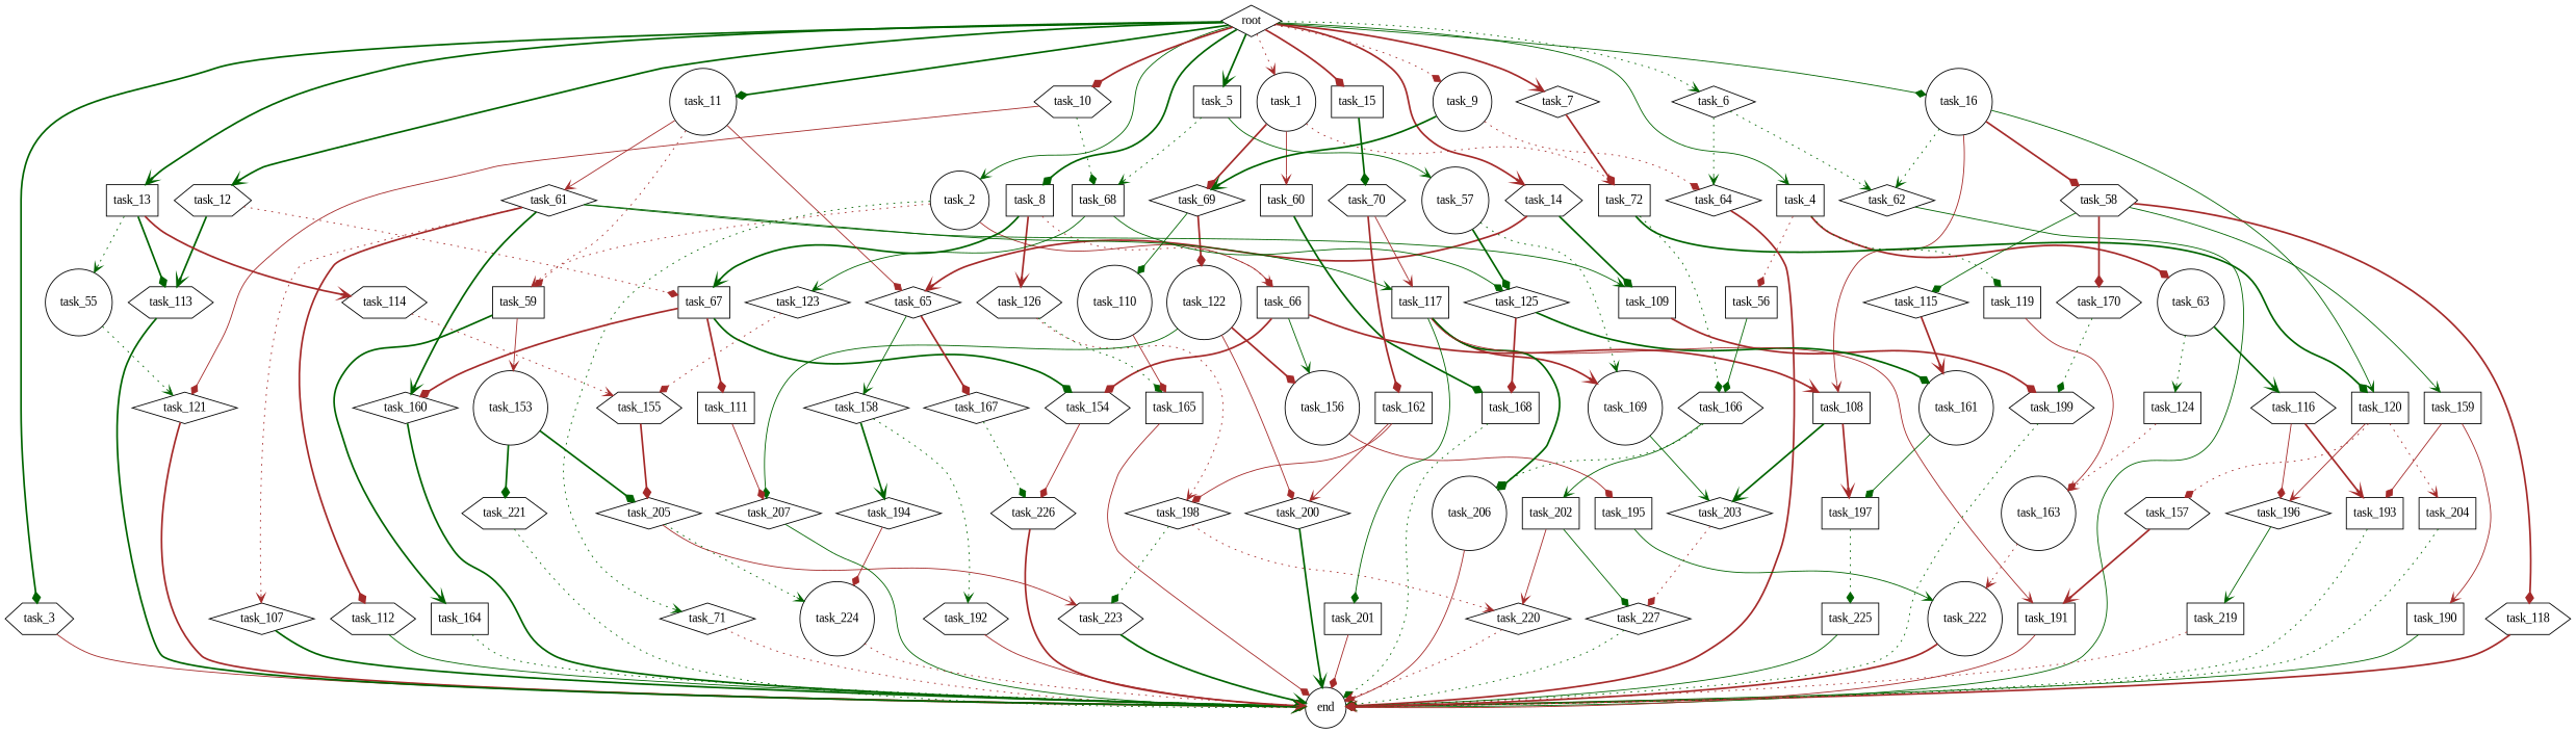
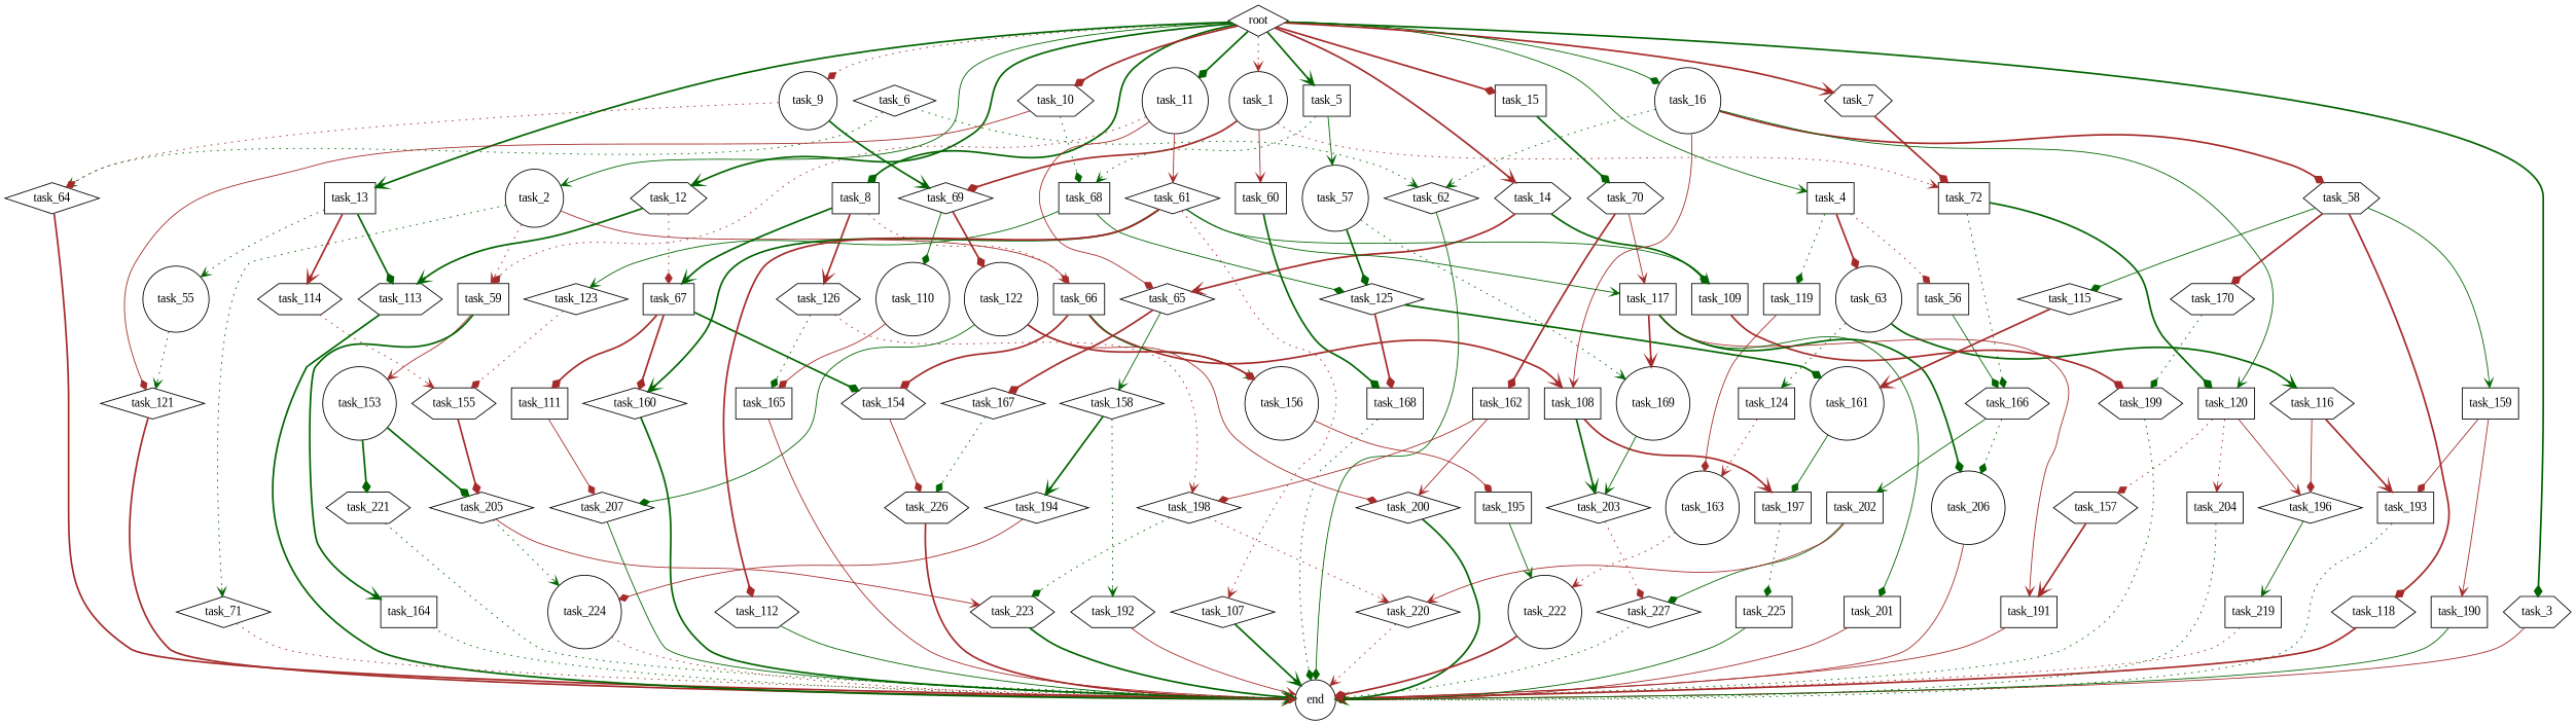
  digraph {
    fontname="Liberation Serif"
    node [fontname="Liberation Serif" shape=box]
    edge [arrowhead=vee color=brown fontname="Liberation Serif" style=bold]
    root [shape=diamond]
    task_1 [shape=circle]
    task_2 [shape=circle]
    task_3 [shape=hexagon]
    task_4
    task_5
    task_6 [shape=diamond]
-   task_7 [shape=diamond]
+   task_7 [shape=hexagon]
    task_8
    task_9 [shape=circle]
    task_10 [shape=hexagon]
    task_11 [shape=circle]
    task_12 [shape=hexagon]
    task_13
    task_14 [shape=hexagon]
    task_15
    task_16 [shape=circle]
    task_60
    task_69 [shape=diamond]
    task_72
    task_59
    task_66
    task_71 [shape=diamond]
    end [shape=circle]
    task_56
    task_63 [shape=circle]
    task_119
    task_57 [shape=circle]
    task_68
    task_62 [shape=diamond]
    task_64 [shape=diamond]
    task_67
    task_126 [shape=hexagon]
    task_121 [shape=diamond]
    task_61 [shape=diamond]
    task_65 [shape=diamond]
    task_113 [shape=hexagon]
    task_55 [shape=circle]
    task_114 [shape=hexagon]
    task_109
    task_70 [shape=hexagon]
    task_58 [shape=hexagon]
    task_108
    task_120
    task_168
    task_110 [shape=circle]
    task_122 [shape=circle]
    task_166 [shape=hexagon]
    task_153 [shape=circle]
    task_164
    task_154 [shape=hexagon]
    task_156 [shape=circle]
    task_116 [shape=hexagon]
    task_124
    task_163 [shape=circle]
    task_125 [shape=diamond]
    task_169 [shape=circle]
    task_123 [shape=diamond]
    task_160 [shape=diamond]
    task_111
    task_165
    task_198 [shape=diamond]
    task_107 [shape=diamond]
    task_112 [shape=hexagon]
    task_117
    task_158 [shape=diamond]
    task_167 [shape=diamond]
    task_155 [shape=hexagon]
    task_199 [shape=hexagon]
    task_162
    task_115 [shape=diamond]
    task_118 [shape=hexagon]
    task_159
    task_170 [shape=hexagon]
    task_197
    task_203 [shape=diamond]
    task_196 [shape=diamond]
    task_157 [shape=hexagon]
    task_204
    task_193
    task_206 [shape=circle]
    task_202
    task_161 [shape=circle]
    task_190
    task_205 [shape=diamond]
    task_221 [shape=hexagon]
    task_191
    task_201
    task_192 [shape=hexagon]
    task_194 [shape=diamond]
    task_226 [shape=hexagon]
    task_195
    task_207 [shape=diamond]
    task_200 [shape=diamond]
    task_225
    task_227 [shape=diamond]
    task_219
    task_222 [shape=circle]
    task_220 [shape=diamond]
    task_223 [shape=hexagon]
    task_224 [shape=circle]
    root -> task_1 [style=dotted]
    root -> task_2 [color=darkgreen style=solid]
    root -> task_3 [arrowhead=diamond color=darkgreen]
    root -> task_4 [color=darkgreen style=solid]
    root -> task_5 [color=darkgreen]
-   root -> task_6 [color=darkgreen style=dotted]
    root -> task_7
    root -> task_8 [arrowhead=diamond color=darkgreen]
    root -> task_9 [arrowhead=diamond style=dotted]
    root -> task_10 [arrowhead=diamond]
    root -> task_11 [arrowhead=diamond color=darkgreen]
    root -> task_12 [color=darkgreen]
    root -> task_13 [color=darkgreen]
    root -> task_14
    root -> task_15 [arrowhead=diamond]
    root -> task_16 [arrowhead=diamond color=darkgreen style=solid]
    task_1 -> task_60 [style=solid]
    task_1 -> task_69 [arrowhead=diamond]
    task_1 -> task_72 [style=dotted]
    task_2 -> task_59 [style=dotted]
    task_2 -> task_66 [arrowhead=diamond style=solid]
    task_2 -> task_71 [color=darkgreen style=dotted]
    task_3 -> end [style=solid]
    task_4 -> task_56 [arrowhead=diamond style=dotted]
    task_4 -> task_63 [arrowhead=diamond]
    task_4 -> task_119 [arrowhead=diamond color=darkgreen style=dotted]
    task_5 -> task_57 [color=darkgreen style=solid]
    task_5 -> task_68 [color=darkgreen style=dotted]
    task_6 -> task_62 [color=darkgreen style=dotted]
    task_6 -> task_64 [color=darkgreen style=dotted]
    task_7 -> task_72 [arrowhead=diamond]
    task_8 -> task_66 [style=dotted]
    task_8 -> task_67 [color=darkgreen]
    task_8 -> task_126
    task_9 -> task_69 [color=darkgreen]
    task_9 -> task_64 [arrowhead=diamond style=dotted]
    task_10 -> task_68 [arrowhead=diamond color=darkgreen style=dotted]
    task_10 -> task_121 [arrowhead=diamond style=solid]
    task_11 -> task_59 [arrowhead=diamond style=dotted]
    task_11 -> task_61 [style=solid]
    task_11 -> task_65 [arrowhead=diamond style=solid]
    task_12 -> task_67 [arrowhead=diamond style=dotted]
    task_12 -> task_113 [color=darkgreen]
    task_13 -> task_113 [arrowhead=diamond color=darkgreen]
    task_13 -> task_55 [color=darkgreen style=dotted]
    task_13 -> task_114
    task_14 -> task_65
    task_14 -> task_109 [arrowhead=diamond color=darkgreen]
    task_15 -> task_70 [arrowhead=diamond color=darkgreen]
    task_16 -> task_62 [color=darkgreen style=dotted]
    task_16 -> task_58 [arrowhead=diamond]
    task_16 -> task_108 [style=solid]
    task_16 -> task_120 [color=darkgreen style=solid]
    task_60 -> task_168 [arrowhead=diamond color=darkgreen]
    task_69 -> task_110 [arrowhead=diamond color=darkgreen style=solid]
    task_69 -> task_122 [arrowhead=diamond]
    task_72 -> task_120 [arrowhead=diamond color=darkgreen]
    task_72 -> task_166 [arrowhead=diamond color=darkgreen style=dotted]
    task_59 -> task_153 [style=solid]
    task_59 -> task_164 [color=darkgreen]
    task_66 -> task_108
    task_66 -> task_154 [arrowhead=diamond]
    task_66 -> task_156 [color=darkgreen style=solid]
    task_71 -> end [arrowhead=diamond style=dotted]
    task_56 -> task_166 [arrowhead=diamond color=darkgreen style=solid]
    task_63 -> task_116 [color=darkgreen]
    task_63 -> task_124 [color=darkgreen style=dotted]
    task_119 -> task_163 [arrowhead=diamond style=solid]
    task_57 -> task_125 [arrowhead=diamond color=darkgreen]
    task_57 -> task_169 [color=darkgreen style=dotted]
    task_68 -> task_125 [arrowhead=diamond color=darkgreen style=solid]
    task_68 -> task_123 [color=darkgreen style=solid]
    task_62 -> end [arrowhead=diamond color=darkgreen style=solid]
    task_64 -> end [arrowhead=diamond]
    task_67 -> task_154 [arrowhead=diamond color=darkgreen]
    task_67 -> task_160 [arrowhead=diamond]
    task_67 -> task_111 [arrowhead=diamond]
    task_126 -> task_165 [arrowhead=diamond color=darkgreen style=dotted]
    task_126 -> task_198 [style=dotted]
    task_121 -> end
    task_61 -> task_109 [color=darkgreen style=solid]
    task_61 -> task_160 [color=darkgreen]
    task_61 -> task_107 [style=dotted]
    task_61 -> task_112 [arrowhead=diamond]
    task_61 -> task_117 [color=darkgreen style=solid]
    task_65 -> task_158 [color=darkgreen style=solid]
    task_65 -> task_167 [arrowhead=diamond]
    task_113 -> end [color=darkgreen]
    task_55 -> task_121 [color=darkgreen style=dotted]
    task_114 -> task_155 [style=dotted]
    task_109 -> task_199 [arrowhead=diamond]
    task_70 -> task_117 [style=solid]
    task_70 -> task_162 [arrowhead=diamond]
    task_58 -> task_115 [arrowhead=diamond color=darkgreen style=solid]
    task_58 -> task_118 [arrowhead=diamond]
    task_58 -> task_159 [color=darkgreen style=solid]
    task_58 -> task_170 [arrowhead=diamond]
    task_108 -> task_197
    task_108 -> task_203 [color=darkgreen]
    task_120 -> task_196 [style=solid]
    task_120 -> task_157 [arrowhead=diamond style=dotted]
    task_120 -> task_204 [style=dotted]
    task_168 -> end [arrowhead=diamond color=darkgreen style=dotted]
    task_110 -> task_165 [arrowhead=diamond style=solid]
    task_122 -> task_156 [arrowhead=diamond]
    task_122 -> task_207 [arrowhead=diamond color=darkgreen style=solid]
    task_122 -> task_200 [arrowhead=diamond style=solid]
    task_166 -> task_206 [arrowhead=diamond color=darkgreen style=dotted]
    task_166 -> task_202 [color=darkgreen style=solid]
    task_153 -> task_205 [arrowhead=diamond color=darkgreen]
    task_153 -> task_221 [arrowhead=diamond color=darkgreen]
    task_164 -> end [arrowhead=diamond color=darkgreen style=dotted]
    task_154 -> task_226 [arrowhead=diamond style=solid]
    task_156 -> task_195 [arrowhead=diamond style=solid]
    task_116 -> task_196 [arrowhead=diamond style=solid]
    task_116 -> task_193
    task_124 -> task_163 [style=dotted]
    task_163 -> task_222 [style=dotted]
    task_125 -> task_168 [arrowhead=diamond]
    task_125 -> task_161 [arrowhead=diamond color=darkgreen]
    task_169 -> task_203 [color=darkgreen style=solid]
    task_123 -> task_155 [arrowhead=diamond style=dotted]
    task_160 -> end [arrowhead=diamond color=darkgreen]
    task_111 -> task_207 [arrowhead=diamond style=solid]
    task_165 -> end [arrowhead=diamond style=solid]
    task_198 -> task_220 [style=dotted]
    task_198 -> task_223 [arrowhead=diamond color=darkgreen style=dotted]
    task_107 -> end [color=darkgreen]
    task_112 -> end [color=darkgreen style=solid]
    task_117 -> task_169
    task_117 -> task_206 [arrowhead=diamond color=darkgreen]
    task_117 -> task_191 [style=solid]
    task_117 -> task_201 [arrowhead=diamond color=darkgreen style=solid]
    task_158 -> task_192 [color=darkgreen style=dotted]
    task_158 -> task_194 [color=darkgreen]
    task_167 -> task_226 [arrowhead=diamond color=darkgreen style=dotted]
    task_155 -> task_205 [arrowhead=diamond]
    task_199 -> end [color=darkgreen style=dotted]
    task_162 -> task_198 [arrowhead=diamond style=solid]
    task_162 -> task_200 [style=solid]
    task_115 -> task_161
    task_118 -> end [arrowhead=diamond]
    task_159 -> task_193 [arrowhead=diamond style=solid]
    task_159 -> task_190 [style=solid]
    task_170 -> task_199 [arrowhead=diamond color=darkgreen style=dotted]
    task_197 -> task_225 [arrowhead=diamond color=darkgreen style=dotted]
    task_203 -> task_227 [arrowhead=diamond style=dotted]
    task_196 -> task_219 [color=darkgreen style=solid]
    task_157 -> task_191
    task_204 -> end [color=darkgreen style=dotted]
    task_193 -> end [arrowhead=diamond color=darkgreen style=dotted]
    task_206 -> end [arrowhead=diamond style=solid]
    task_202 -> task_227 [arrowhead=diamond color=darkgreen style=solid]
    task_202 -> task_220 [style=solid]
    task_161 -> task_197 [arrowhead=diamond color=darkgreen style=solid]
    task_190 -> end [arrowhead=diamond color=darkgreen style=solid]
    task_205 -> task_223 [style=solid]
    task_205 -> task_224 [color=darkgreen style=dotted]
    task_221 -> end [color=darkgreen style=dotted]
    task_191 -> end [style=solid]
    task_201 -> end [arrowhead=diamond style=solid]
    task_192 -> end [style=solid]
    task_194 -> task_224 [arrowhead=diamond style=solid]
    task_226 -> end [arrowhead=diamond]
    task_195 -> task_222 [color=darkgreen style=solid]
    task_207 -> end [color=darkgreen style=solid]
    task_200 -> end [color=darkgreen]
    task_225 -> end [color=darkgreen style=solid]
    task_227 -> end [arrowhead=diamond color=darkgreen style=dotted]
    task_219 -> end [style=dotted]
    task_222 -> end [arrowhead=diamond]
    task_220 -> end [style=dotted]
    task_223 -> end [color=darkgreen]
    task_224 -> end [style=dotted]
  }
